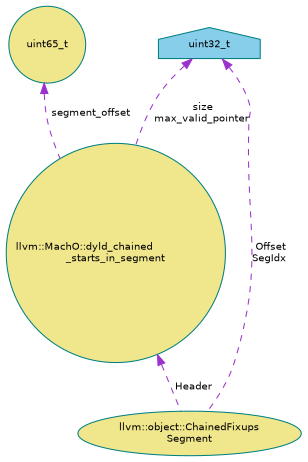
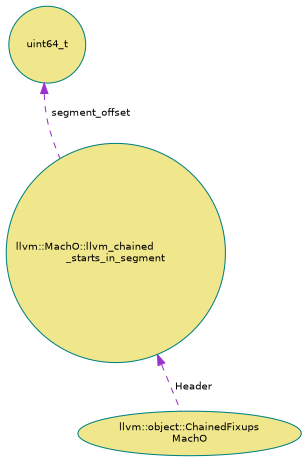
  digraph {
    node [color=teal fillcolor=khaki fontname=Helvetica fontsize=10 shape=circle style=filled]
    edge [color=darkorchid3 dir=back fontname=Helvetica fontsize=10 labelfontname=Helvetica labelfontsize=10 style=dashed]
-   n1 [fontcolor=black height=0.2 label="llvm::object::ChainedFixups\lSegment" shape=ellipse width=0.4]
-   n2 [height=0.2 label="llvm::MachO::dyld_chained\l_starts_in_segment" width=0.4]
-   n3 [height=0.2 label=uint65_t width=0.4]
-   n4 [fillcolor=skyblue height=0.2 label=uint32_t shape=house width=0.4]
+   n1 [fontcolor=black height=0.2 label="llvm::object::ChainedFixups\lMachO" shape=ellipse width=0.4]
+   n2 [height=0.2 label="llvm::MachO::llvm_chained\l_starts_in_segment" width=0.4]
+   n3 [height=0.2 label=uint64_t width=0.4]
    n2 -> n1 [label=" Header"]
    n3 -> n2 [label=" segment_offset"]
-   n4 -> n1 [label=" Offset\nSegIdx"]
-   n4 -> n2 [label=" size\nmax_valid_pointer"]
  }
